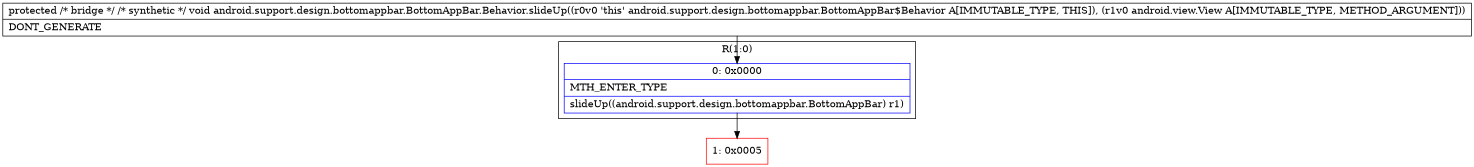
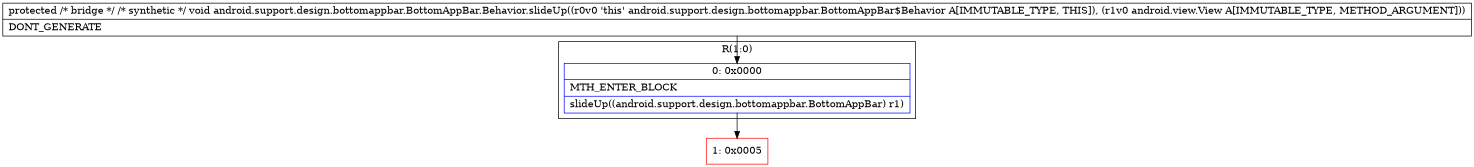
  digraph {
    node [shape=record]
-   n1 [color=blue label="{0\:\ 0x0000|MTH_ENTER_TYPE\l|slideUp((android.support.design.bottomappbar.BottomAppBar) r1)\l}"]
+   n1 [color=blue label="{0\:\ 0x0000|MTH_ENTER_BLOCK\l|slideUp((android.support.design.bottomappbar.BottomAppBar) r1)\l}"]
    n2 [color=red label="{1\:\ 0x0005}"]
    n3 [label="{protected \/* bridge *\/ \/* synthetic *\/ void android.support.design.bottomappbar.BottomAppBar.Behavior.slideUp((r0v0 'this' android.support.design.bottomappbar.BottomAppBar$Behavior A[IMMUTABLE_TYPE, THIS]), (r1v0 android.view.View A[IMMUTABLE_TYPE, METHOD_ARGUMENT]))  | DONT_GENERATE\l}"]
    subgraph cluster_1 {
      label="R(1:0)"
      n1
    }
    n1 -> n2
    n3 -> n1
  }
